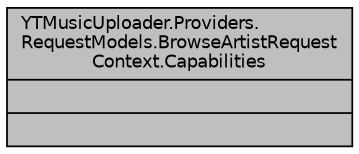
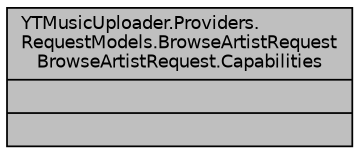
  digraph {
-   n1 [color=black fillcolor=grey75 fontcolor=black fontname=Helvetica fontsize=10 height=0.2 label="{YTMusicUploader.Providers.\lRequestModels.BrowseArtistRequest\lContext.Capabilities\n||}" shape=record style=filled width=0.4]
+   n1 [color=black fillcolor=grey75 fontcolor=black fontname=Helvetica fontsize=10 height=0.2 label="{YTMusicUploader.Providers.\lRequestModels.BrowseArtistRequest\lBrowseArtistRequest.Capabilities\n||}" shape=record style=filled width=0.4]
  }
